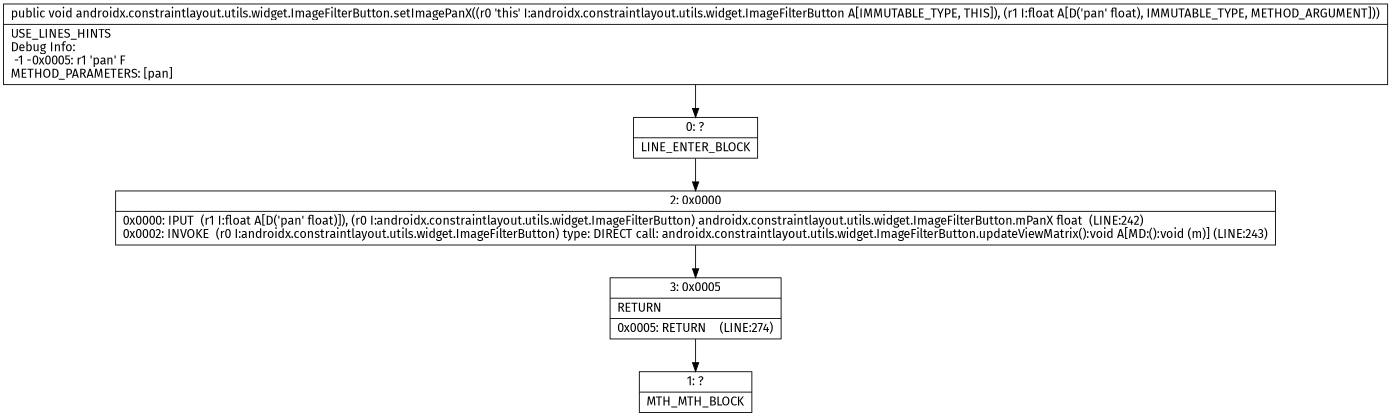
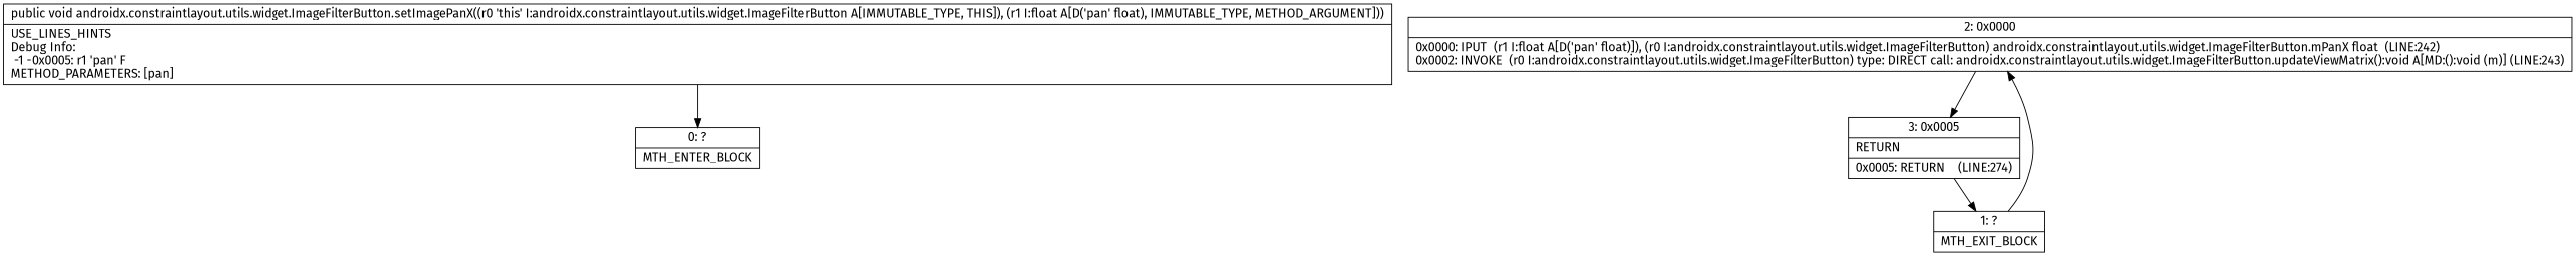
  digraph {
    fontname="Fira Sans"
    node [fontname="Fira Sans" shape=record]
    edge [fontname="Fira Sans"]
-   n1 [label="{0\:\ ?|LINE_ENTER_BLOCK\l}"]
+   n1 [label="{0\:\ ?|MTH_ENTER_BLOCK\l}"]
    n2 [label="{2\:\ 0x0000|0x0000: IPUT  (r1 I:float A[D('pan' float)]), (r0 I:androidx.constraintlayout.utils.widget.ImageFilterButton) androidx.constraintlayout.utils.widget.ImageFilterButton.mPanX float  (LINE:242)\l0x0002: INVOKE  (r0 I:androidx.constraintlayout.utils.widget.ImageFilterButton) type: DIRECT call: androidx.constraintlayout.utils.widget.ImageFilterButton.updateViewMatrix():void A[MD:():void (m)] (LINE:243)\l}"]
    n3 [label="{3\:\ 0x0005|RETURN\l|0x0005: RETURN    (LINE:274)\l}"]
-   n4 [label="{1\:\ ?|MTH_MTH_BLOCK\l}"]
+   n4 [label="{1\:\ ?|MTH_EXIT_BLOCK\l}"]
    n5 [label="{public void androidx.constraintlayout.utils.widget.ImageFilterButton.setImagePanX((r0 'this' I:androidx.constraintlayout.utils.widget.ImageFilterButton A[IMMUTABLE_TYPE, THIS]), (r1 I:float A[D('pan' float), IMMUTABLE_TYPE, METHOD_ARGUMENT]))  | USE_LINES_HINTS\lDebug Info:\l  \-1 \-0x0005: r1 'pan' F\lMETHOD_PARAMETERS: [pan]\l}"]
-   n1 -> n2
+   n4 -> n2
    n2 -> n3
    n3 -> n4
    n5 -> n1
  }
